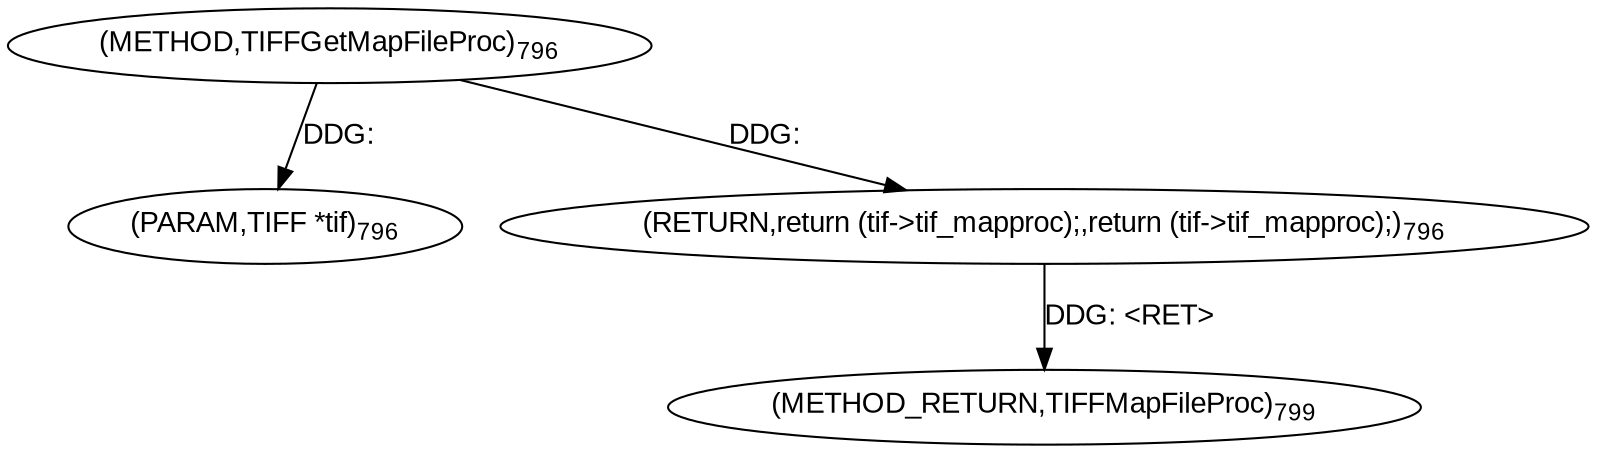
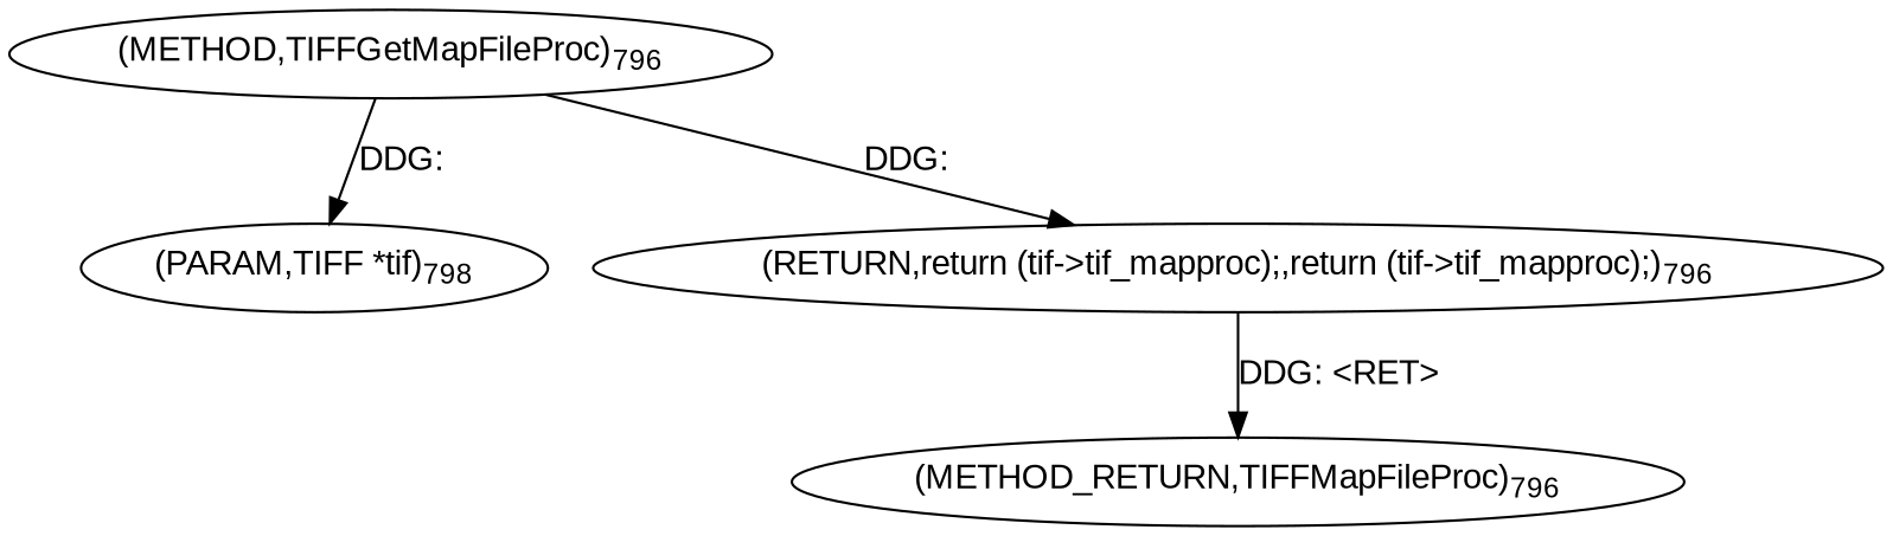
  digraph {
    fontname="Liberation Sans"
    node [fontname="Liberation Sans"]
    edge [fontname="Liberation Sans"]
    n1 [label=<(METHOD,TIFFGetMapFileProc)<SUB>796</SUB>>]
-   n2 [label=<(PARAM,TIFF *tif)<SUB>796</SUB>>]
+   n2 [label=<(PARAM,TIFF *tif)<SUB>798</SUB>>]
    n3 [label=<(RETURN,return (tif-&gt;tif_mapproc);,return (tif-&gt;tif_mapproc);)<SUB>796</SUB>>]
-   n4 [label=<(METHOD_RETURN,TIFFMapFileProc)<SUB>799</SUB>>]
+   n4 [label=<(METHOD_RETURN,TIFFMapFileProc)<SUB>796</SUB>>]
    n1 -> n2 [label="DDG: "]
    n1 -> n3 [label="DDG: "]
    n3 -> n4 [label="DDG: &lt;RET&gt;"]
  }
